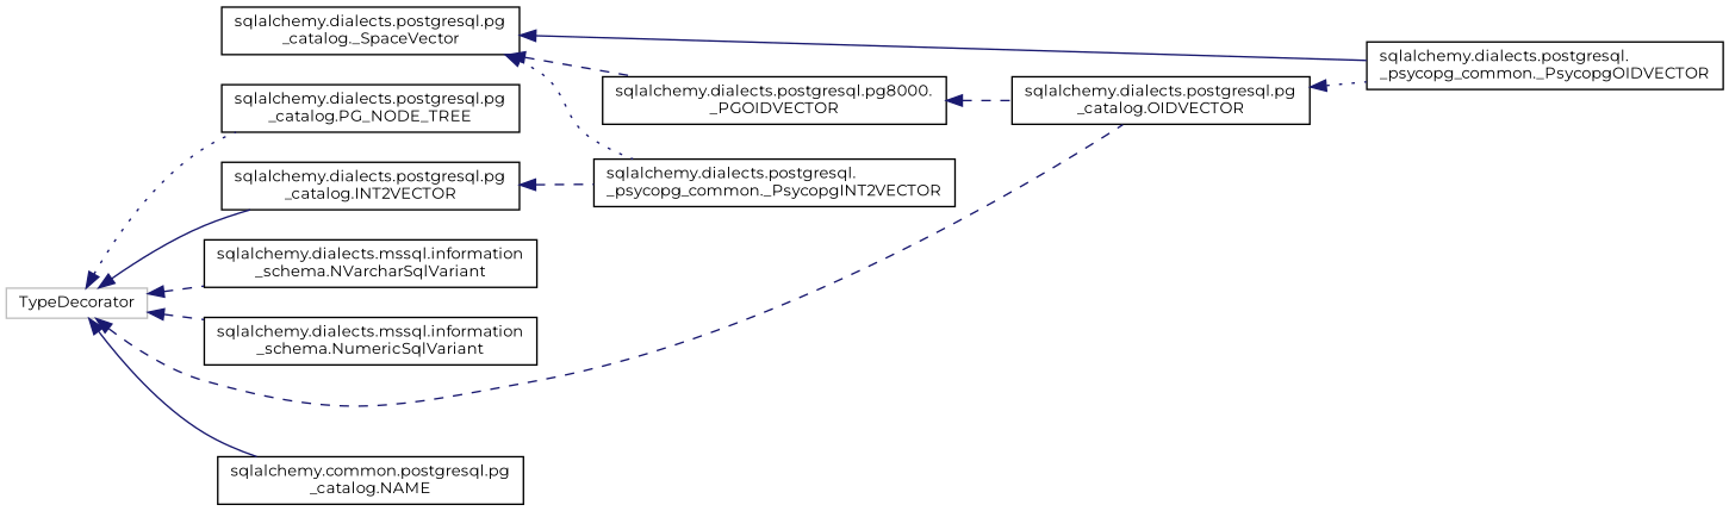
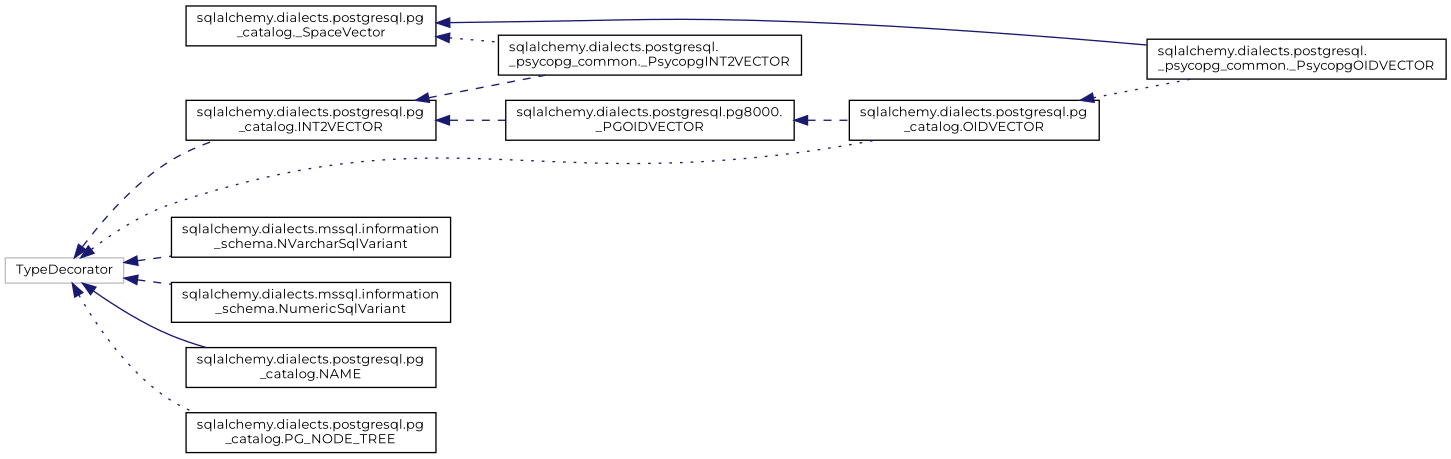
  digraph {
    fontname=Montserrat
    rankdir=LR
    node [color=black fillcolor=white fontname=Montserrat fontsize=10 shape=record style=filled]
    edge [color=midnightblue dir=back fontname=Montserrat fontsize=10 labelfontname=Helvetica labelfontsize=10 style=dashed]
    n1 [height=0.2 label="sqlalchemy.dialects.postgresql.pg\l_catalog._SpaceVector" width=0.4]
    n2 [height=0.2 label="sqlalchemy.dialects.postgresql.\l_psycopg_common._PsycopgINT2VECTOR" width=0.4]
    n3 [height=0.2 label="sqlalchemy.dialects.postgresql.\l_psycopg_common._PsycopgOIDVECTOR" width=0.4]
    n4 [height=0.2 label="sqlalchemy.dialects.postgresql.pg8000.\l_PGOIDVECTOR" width=0.4]
    n5 [height=0.2 label="sqlalchemy.dialects.postgresql.pg\l_catalog.OIDVECTOR" width=0.4]
    n6 [color=grey75 height=0.2 label=TypeDecorator width=0.4]
    n7 [height=0.2 label="sqlalchemy.dialects.mssql.information\l_schema.NVarcharSqlVariant" width=0.4]
    n8 [height=0.2 label="sqlalchemy.dialects.mssql.information\l_schema.NumericSqlVariant" width=0.4]
    n9 [height=0.2 label="sqlalchemy.dialects.postgresql.pg\l_catalog.INT2VECTOR" width=0.4]
-   n10 [height=0.2 label="sqlalchemy.common.postgresql.pg\l_catalog.NAME" width=0.4]
+   n10 [height=0.2 label="sqlalchemy.dialects.postgresql.pg\l_catalog.NAME" width=0.4]
    n11 [height=0.2 label="sqlalchemy.dialects.postgresql.pg\l_catalog.PG_NODE_TREE" width=0.4]
    n1 -> n2 [style=dotted]
    n1 -> n3 [style=solid]
-   n1 -> n4
+   n9 -> n4
    n4 -> n5
    n5 -> n3 [style=dotted]
-   n6 -> n5
+   n6 -> n5 [style=dotted]
    n6 -> n7
    n6 -> n8
-   n6 -> n9 [style=solid]
+   n6 -> n9
    n6 -> n10 [style=solid]
    n6 -> n11 [style=dotted]
    n9 -> n2
  }
